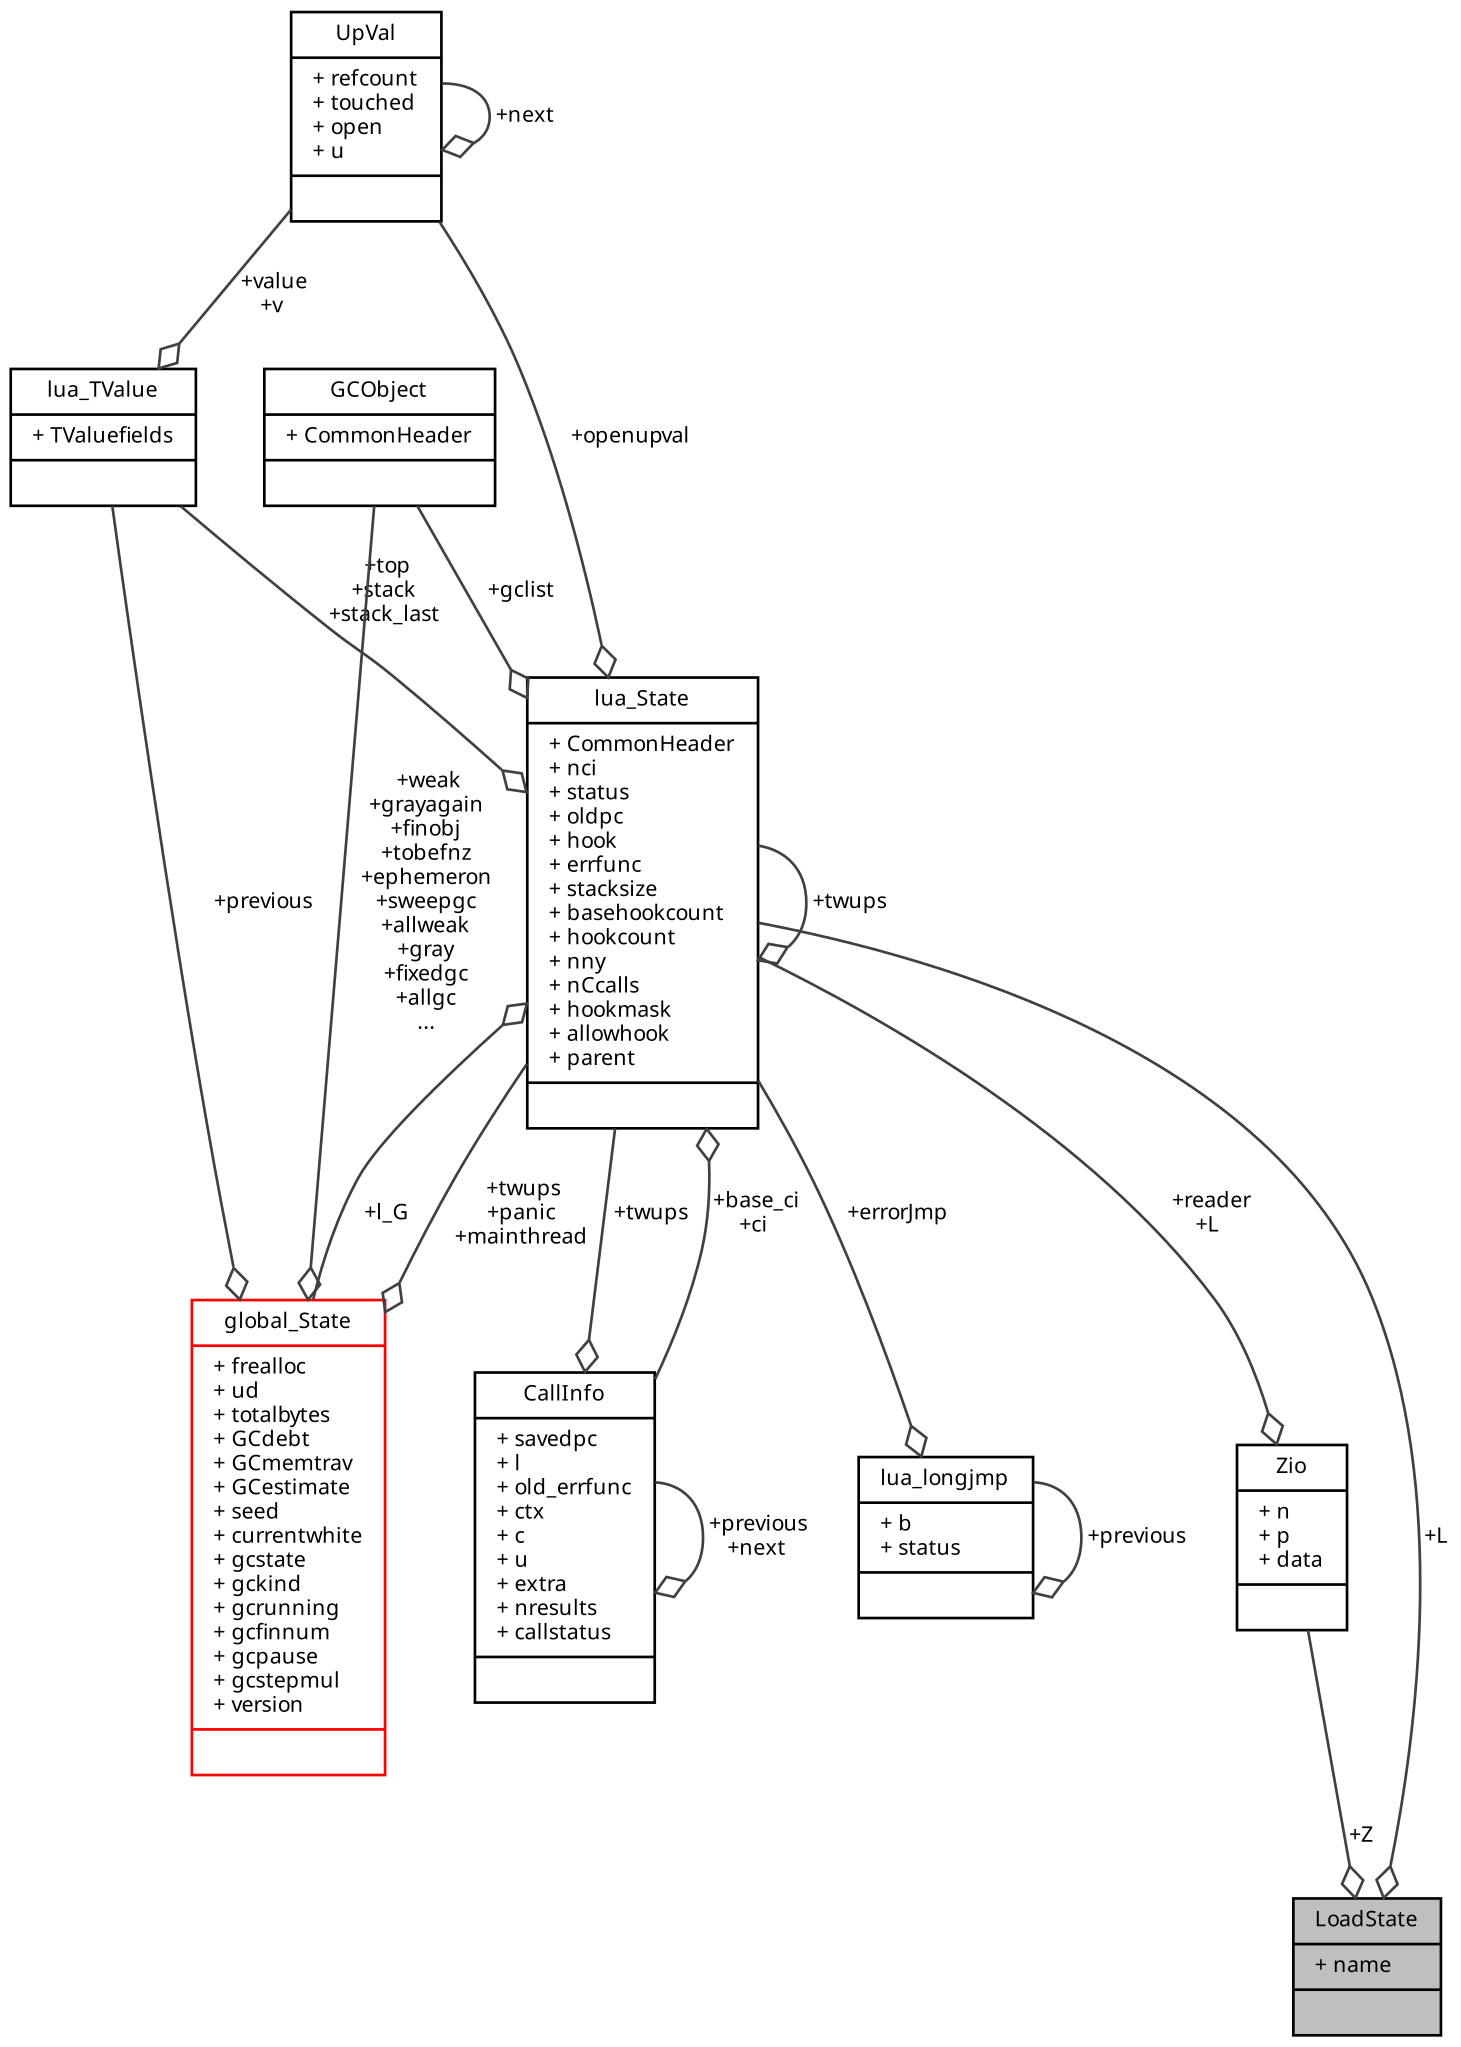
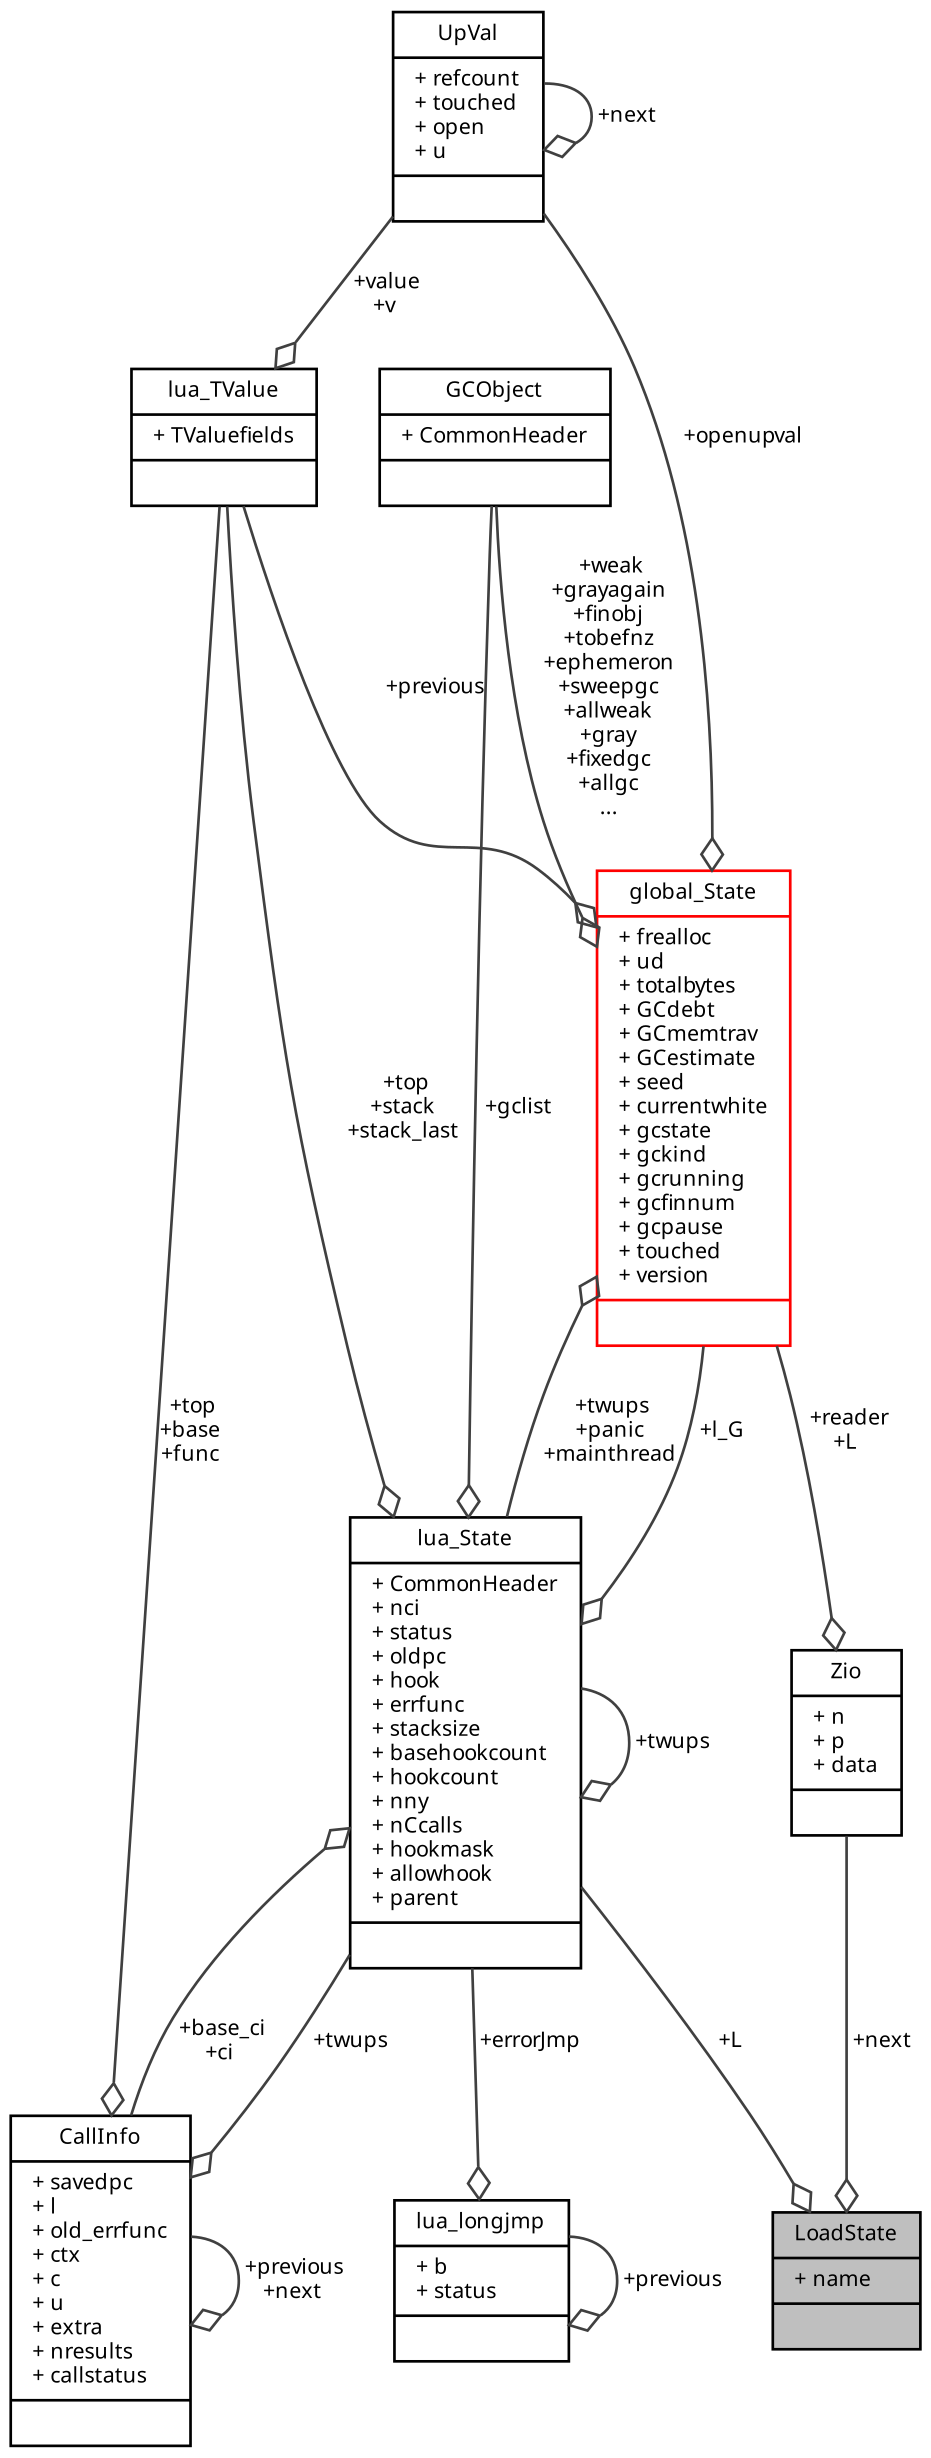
  digraph {
    node [color=black fillcolor=white fontname=Sans fontsize=8 shape=record style=filled]
    edge [arrowhead=odiamond color=grey25 fontname=Sans fontsize=8 labelfontname=Sans labelfontsize=8 style=solid]
    n1 [fillcolor=grey75 fontcolor=black height=0.2 label="{LoadState\n|+ name\l|}" width=0.4]
    n2 [height=0.2 label="{Zio\n|+ n\l+ p\l+ data\l|}" width=0.4]
    n3 [height=0.2 label="{lua_State\n|+ CommonHeader\l+ nci\l+ status\l+ oldpc\l+ hook\l+ errfunc\l+ stacksize\l+ basehookcount\l+ hookcount\l+ nny\l+ nCcalls\l+ hookmask\l+ allowhook\l+ parent\l|}" width=0.4]
-   n4 [color=red height=0.2 label="{global_State\n|+ frealloc\l+ ud\l+ totalbytes\l+ GCdebt\l+ GCmemtrav\l+ GCestimate\l+ seed\l+ currentwhite\l+ gcstate\l+ gckind\l+ gcrunning\l+ gcfinnum\l+ gcpause\l+ gcstepmul\l+ version\l|}" width=0.4]
+   n4 [color=red height=0.2 label="{global_State\n|+ frealloc\l+ ud\l+ totalbytes\l+ GCdebt\l+ GCmemtrav\l+ GCestimate\l+ seed\l+ currentwhite\l+ gcstate\l+ gckind\l+ gcrunning\l+ gcfinnum\l+ gcpause\l+ touched\l+ version\l|}" width=0.4]
    n5 [height=0.2 label="{CallInfo\n|+ savedpc\l+ l\l+ old_errfunc\l+ ctx\l+ c\l+ u\l+ extra\l+ nresults\l+ callstatus\l|}" width=0.4]
    n6 [height=0.2 label="{lua_longjmp\n|+ b\l+ status\l|}" width=0.4]
    n7 [height=0.2 label="{UpVal\n|+ refcount\l+ touched\l+ open\l+ u\l|}" width=0.4]
    n8 [height=0.2 label="{lua_TValue\n|+ TValuefields\l|}" width=0.4]
    n9 [height=0.2 label="{GCObject\n|+ CommonHeader\l|}" width=0.4]
-   n2 -> n1 [label=" +Z"]
+   n2 -> n1 [label=" +next"]
    n3 -> n1 [label=" +L"]
-   n3 -> n2 [label=" +reader\n+L"]
+   n4 -> n2 [label=" +reader\n+L"]
    n3 -> n3 [label=" +twups"]
    n3 -> n4 [label=" +twups\n+panic\n+mainthread"]
    n3 -> n5 [label=" +twups"]
    n3 -> n6 [label=" +errorJmp"]
    n4 -> n3 [label=" +l_G"]
    n5 -> n3 [label=" +base_ci\n+ci"]
    n5 -> n5 [label=" +previous\n+next"]
    n6 -> n6 [label=" +previous"]
-   n7 -> n3 [label=" +openupval"]
+   n7 -> n4 [label=" +openupval"]
    n7 -> n7 [label=" +next"]
    n7 -> n8 [label=" +value\n+v"]
    n8 -> n3 [label=" +top\n+stack\n+stack_last"]
    n8 -> n4 [label=" +previous"]
+   n8 -> n5 [label=" +top\n+base\n+func"]
    n9 -> n3 [label=" +gclist"]
    n9 -> n4 [label=" +weak\n+grayagain\n+finobj\n+tobefnz\n+ephemeron\n+sweepgc\n+allweak\n+gray\n+fixedgc\n+allgc\n..."]
  }
